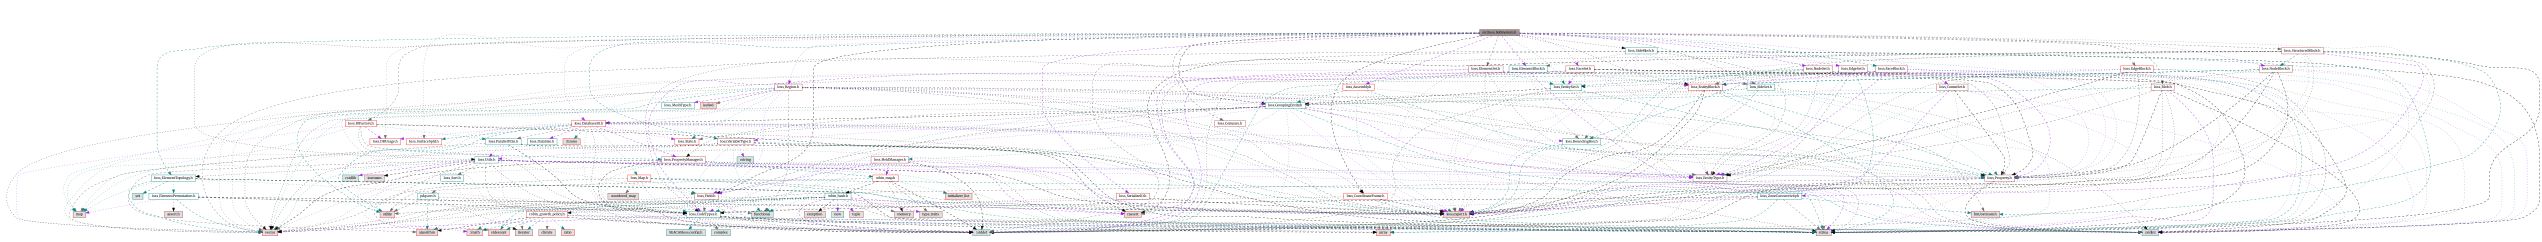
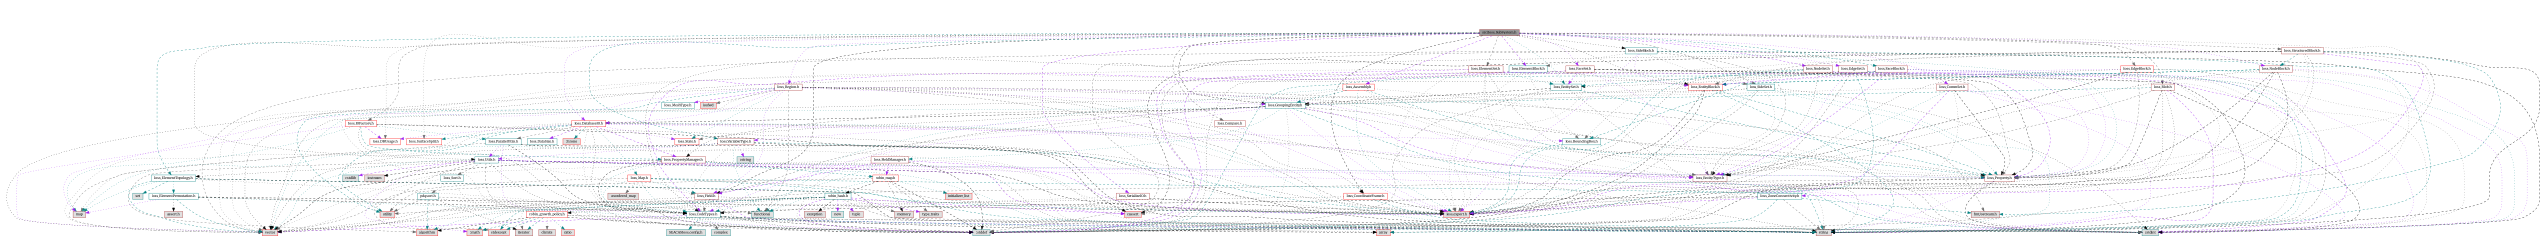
  digraph {
    fontname=Merriweather
    node [color=brown fillcolor=white fontname=Merriweather fontsize=10 shape=box style=filled]
    edge [color=gray40 fontname=Merriweather fontsize=10 labelfontname=Helvetica labelfontsize=10 style=dotted]
    n1 [fillcolor=grey60 fontcolor=black height=0.2 label="src/Ioss_SubSystem.h" width=0.4]
    n2 [color=red height=0.2 label="Ioss_Assembly.h" width=0.4]
    n3 [height=0.2 label="Ioss_Property.h" width=0.4]
    n4 [color=teal height=0.2 label="Ioss_GroupingEntity.h" width=0.4]
    n5 [color=red height=0.2 label="Ioss_DatabaseIO.h" width=0.4]
    n6 [color=red height=0.2 label="Ioss_DBUsage.h" width=0.4]
    n7 [height=0.2 label="Ioss_Field.h" width=0.4]
    n8 [color=teal height=0.2 label="Ioss_Utils.h" width=0.4]
    n9 [color=teal height=0.2 label="Ioss_ElementTopology.h" width=0.4]
    n10 [color=red height=0.2 label="Ioss_SurfaceSplit.h" width=0.4]
    n11 [height=0.2 label="Ioss_VariableType.h" width=0.4]
    n12 [height=0.2 label="Ioss_Blob.h" width=0.4]
    n13 [height=0.2 label="Ioss_CommSet.h" width=0.4]
    n14 [height=0.2 label="Ioss_Compare.h" width=0.4]
    n15 [color=red height=0.2 label="Ioss_CoordinateFrame.h" width=0.4]
    n16 [color=red height=0.2 label="Ioss_EdgeBlock.h" width=0.4]
    n17 [color=red height=0.2 label="Ioss_EntityBlock.h" width=0.4]
    n18 [height=0.2 label="Ioss_EdgeSet.h" width=0.4]
    n19 [color=teal height=0.2 label="Ioss_EntitySet.h" width=0.4]
    n20 [color=teal height=0.2 label="Ioss_ElementBlock.h" width=0.4]
    n21 [height=0.2 label="Ioss_ElementSet.h" width=0.4]
    n22 [height=0.2 label="Ioss_FaceBlock.h" width=0.4]
    n23 [height=0.2 label="Ioss_FaceSet.h" width=0.4]
    n24 [color=red height=0.2 label="Ioss_IOFactory.h" width=0.4]
    n25 [height=0.2 label="Ioss_NodeBlock.h" width=0.4]
    n26 [height=0.2 label="Ioss_NodeSet.h" width=0.4]
    n27 [height=0.2 label="Ioss_Region.h" width=0.4]
    n28 [height=0.2 label="Ioss_SerializeIO.h" width=0.4]
    n29 [color=teal height=0.2 label="Ioss_SideBlock.h" width=0.4]
    n30 [color=teal height=0.2 label="Ioss_SideSet.h" width=0.4]
    n31 [height=0.2 label="Ioss_StructuredBlock.h" width=0.4]
    n32 [color=red fillcolor="#E0E0E0" height=0.2 label="ioss_export.h" width=0.4]
    n33 [height=0.2 label="Ioss_EntityType.h" width=0.4]
    n34 [color=teal fillcolor="#E0E0E0" height=0.2 label=cstdint width=0.4]
    n35 [color=teal fillcolor="#E0E0E0" height=0.2 label=cstddef width=0.4]
    n36 [color=teal fillcolor="#E0E0E0" height=0.2 label=functional width=0.4]
    n37 [fillcolor="#E0E0E0" height=0.2 label=string width=0.4]
    n38 [color=red fillcolor="#E0E0E0" height=0.2 label=vector width=0.4]
    n39 [color=teal height=0.2 label="Ioss_CodeTypes.h" width=0.4]
    n40 [height=0.2 label="Ioss_PropertyManager.h" width=0.4]
    n41 [color=red height=0.2 label="Ioss_State.h" width=0.4]
    n42 [height=0.2 label="Ioss_FieldManager.h" width=0.4]
    n43 [color=teal height=0.2 label="Ioss_BoundingBox.h" width=0.4]
    n44 [color=teal height=0.2 label="Ioss_DataSize.h" width=0.4]
    n45 [color=red height=0.2 label="Ioss_Map.h" width=0.4]
    n46 [color=teal height=0.2 label="Ioss_ParallelUtils.h" width=0.4]
    n47 [fillcolor="#E0E0E0" height=0.2 label=map width=0.4]
    n48 [color=red fillcolor="#E0E0E0" height=0.2 label=utility width=0.4]
    n49 [color=red fillcolor="#E0E0E0" height=0.2 label=chrono width=0.4]
    n50 [color=red fillcolor="#E0E0E0" height=0.2 label=cassert width=0.4]
    n51 [color=teal height=0.2 label="Ioss_Sort.h" width=0.4]
    n52 [color=red fillcolor="#E0E0E0" height=0.2 label=algorithm width=0.4]
    n53 [color=red fillcolor="#E0E0E0" height=0.2 label=cmath width=0.4]
    n54 [color=teal fillcolor="#E0E0E0" height=0.2 label=cstdlib width=0.4]
    n55 [fillcolor="#E0E0E0" height=0.2 label=iostream width=0.4]
    n56 [color=red fillcolor="#E0E0E0" height=0.2 label=stdexcept width=0.4]
    n57 [color=teal height=0.2 label="Ioss_ElementPermutation.h" width=0.4]
    n58 [color=teal fillcolor="#E0E0E0" height=0.2 label=set width=0.4]
    n59 [color=teal fillcolor="#E0E0E0" height=0.2 label=cstring width=0.4]
    n60 [color=teal height=0.2 label="Ioss_MeshType.h" width=0.4]
    n61 [color=red fillcolor="#E0E0E0" height=0.2 label=iosfwd width=0.4]
    n62 [fillcolor="#E0E0E0" height=0.2 label="fmt/ostream.h" width=0.4]
    n63 [color=red fillcolor="#E0E0E0" height=0.2 label=array width=0.4]
    n64 [color=teal height=0.2 label="Ioss_ZoneConnectivity.h" width=0.4]
    n65 [color=teal fillcolor="#E0E0E0" height=0.2 label="SEACASIoss_config.h" width=0.4]
    n66 [color=teal fillcolor="#E0E0E0" height=0.2 label=complex width=0.4]
    n67 [color=red height=0.2 label="robin_map.h" width=0.4]
    n68 [fillcolor="#E0E0E0" height=0.2 label=unordered_map width=0.4]
    n69 [color=teal height=0.2 label="pdqsort.h" width=0.4]
    n70 [fillcolor="#E0E0E0" height=0.2 label="assert.h" width=0.4]
    n71 [fillcolor="#E0E0E0" height=0.2 label=iterator width=0.4]
    n72 [color=red fillcolor="#E0E0E0" height=0.2 label=initializer_list width=0.4]
    n73 [fillcolor="#E0E0E0" height=0.2 label=memory width=0.4]
    n74 [fillcolor="#E0E0E0" height=0.2 label=type_traits width=0.4]
    n75 [color=teal height=0.2 label="robin_hash.h" width=0.4]
    n76 [fillcolor="#E0E0E0" height=0.2 label=exception width=0.4]
    n77 [color=teal fillcolor="#E0E0E0" height=0.2 label=new width=0.4]
    n78 [fillcolor="#E0E0E0" height=0.2 label=tuple width=0.4]
    n79 [color=red height=0.2 label="robin_growth_policy.h" width=0.4]
    n80 [fillcolor="#E0E0E0" height=0.2 label=climits width=0.4]
    n81 [color=red fillcolor="#E0E0E0" height=0.2 label=ratio width=0.4]
    n1 -> n2 [color=purple style=dashed]
    n1 -> n3
    n1 -> n4 [color=black style=dashed]
    n1 -> n5 [color=purple]
    n1 -> n6
    n1 -> n7 [color=black style=dashed]
    n1 -> n8 [color=black]
    n1 -> n9 [color=teal style=dashed]
    n1 -> n10
    n1 -> n11 [color=teal style=dashed]
    n1 -> n12 [style=dashed]
    n1 -> n13 [color=purple]
    n1 -> n14 [style=dashed]
    n1 -> n15 [color=black style=dashed]
    n1 -> n16 [style=dashed]
    n1 -> n17 [color=black]
    n1 -> n18 [color=purple]
    n1 -> n19 [color=teal]
    n1 -> n20 [color=purple style=dashed]
    n1 -> n21 [style=dashed]
    n1 -> n22 [color=teal style=dashed]
    n1 -> n23 [color=purple]
    n1 -> n24 [style=dashed]
    n1 -> n25 [color=purple]
    n1 -> n26 [color=purple style=dashed]
    n1 -> n27 [color=purple]
    n1 -> n28 [color=purple style=dashed]
    n1 -> n29 [color=black]
    n1 -> n30 [style=dashed]
    n1 -> n31 [style=dashed]
    n2 -> n3 [color=teal style=dashed]
    n2 -> n4 [color=teal style=dashed]
    n2 -> n32 [color=teal]
    n2 -> n33
    n2 -> n34
    n2 -> n35
    n2 -> n36 [color=teal]
    n3 -> n32 [color=black style=dashed]
    n3 -> n34 [color=black style=dashed]
    n3 -> n37 [color=purple]
    n3 -> n38 [style=dashed]
    n4 -> n3 [color=black]
    n4 -> n5 [color=black style=dashed]
    n4 -> n7 [style=dashed]
    n4 -> n11 [color=purple]
    n4 -> n32 [color=purple]
    n4 -> n33 [color=purple style=dashed]
    n4 -> n34 [style=dashed]
    n4 -> n35
    n4 -> n37 [color=teal style=dashed]
    n4 -> n38 [color=teal]
    n4 -> n39 [color=purple]
    n4 -> n40 [color=black]
    n4 -> n41 [style=dashed]
    n4 -> n42 [color=teal]
    n5 -> n6 [color=purple]
    n5 -> n10 [color=teal style=dashed]
    n5 -> n32
    n5 -> n33 [style=dashed]
    n5 -> n34 [color=purple]
    n5 -> n35
    n5 -> n37 [color=teal]
    n5 -> n38
    n5 -> n39 [color=black]
    n5 -> n40 [color=purple style=dashed]
    n5 -> n41 [color=purple]
    n5 -> n43 [color=purple]
    n5 -> n44 [color=purple style=dashed]
    n5 -> n45 [color=teal]
    n5 -> n46 [style=dashed]
    n5 -> n47
    n5 -> n48 [color=teal style=dashed]
    n5 -> n49 [color=teal style=dashed]
    n7 -> n32 [color=black]
    n7 -> n35 [color=black]
    n7 -> n37 [color=purple style=dashed]
    n7 -> n38 [color=black]
    n7 -> n39
    n8 -> n3 [color=purple]
    n8 -> n7
    n8 -> n9 [color=black]
    n8 -> n32 [color=black style=dashed]
    n8 -> n33 [color=purple]
    n8 -> n34 [color=purple]
    n8 -> n35 [style=dashed]
    n8 -> n37 [color=teal]
    n8 -> n38 [color=teal]
    n8 -> n39 [color=black]
    n8 -> n50 [color=purple style=dashed]
    n8 -> n51 [style=dashed]
    n8 -> n52 [style=dashed]
    n8 -> n53 [color=purple]
    n8 -> n54 [color=purple style=dashed]
    n8 -> n55 [color=black style=dashed]
    n8 -> n56 [style=dashed]
    n9 -> n32 [color=teal style=dashed]
    n9 -> n37 [color=black style=dashed]
    n9 -> n38 [color=teal style=dashed]
    n9 -> n39
    n9 -> n47 [color=teal]
    n9 -> n57 [color=teal]
    n9 -> n58 [color=teal style=dashed]
    n11 -> n8 [color=purple]
    n11 -> n32 [color=teal style=dashed]
    n11 -> n36 [color=teal]
    n11 -> n37 [color=black style=dashed]
    n11 -> n38 [color=black]
    n11 -> n39
    n11 -> n47 [color=teal]
    n11 -> n59 [color=purple]
    n12 -> n3 [color=black style=dashed]
    n12 -> n4 [color=teal style=dashed]
    n12 -> n32 [color=black]
    n12 -> n33 [style=dashed]
    n12 -> n34 [color=black style=dashed]
    n12 -> n35 [color=black]
    n12 -> n37 [color=purple style=dashed]
    n13 -> n3 [color=black style=dashed]
    n13 -> n4
    n13 -> n32 [color=purple style=dashed]
    n13 -> n33 [color=teal]
    n13 -> n34 [color=purple]
    n13 -> n35
    n13 -> n37 [color=purple]
    n14 -> n32 [color=purple]
    n15 -> n32 [color=black style=dashed]
    n15 -> n34 [color=teal style=dashed]
    n15 -> n38 [color=black]
    n16 -> n3 [style=dashed]
    n16 -> n17 [color=purple]
    n16 -> n32 [color=black]
    n16 -> n33 [color=black style=dashed]
    n16 -> n34 [color=teal]
    n16 -> n35
    n16 -> n37 [style=dashed]
    n17 -> n3 [color=teal style=dashed]
    n17 -> n4 [color=black]
    n17 -> n32 [color=black style=dashed]
    n17 -> n35 [color=black style=dashed]
    n17 -> n37 [color=teal style=dashed]
    n18 -> n3 [color=purple]
    n18 -> n19 [color=black]
    n18 -> n32 [style=dashed]
    n18 -> n33 [color=purple]
    n18 -> n34
    n18 -> n35 [color=teal style=dashed]
    n18 -> n37 [color=teal style=dashed]
    n18 -> n38 [color=black]
    n19 -> n3 [color=teal style=dashed]
    n19 -> n4 [color=black style=dashed]
    n19 -> n32
    n19 -> n35 [style=dashed]
    n19 -> n37 [color=black]
    n20 -> n3 [style=dashed]
    n20 -> n17 [color=black]
    n20 -> n32
-   n20 -> n37 [color=purple style=dashed]
    n20 -> n39 [color=purple style=dashed]
    n20 -> n43
    n20 -> n50 [style=dashed]
    n21 -> n3 [color=black]
    n21 -> n19 [color=teal]
    n21 -> n32
    n21 -> n33
-   n21 -> n34 [color=black style=dashed]
+   n21 -> n34 [color=purple style=dashed]
    n21 -> n35 [color=purple style=dashed]
    n21 -> n37
    n21 -> n38
    n22 -> n3 [color=purple]
    n22 -> n17 [color=purple style=dashed]
    n22 -> n32 [color=black]
    n22 -> n33 [color=purple style=dashed]
    n22 -> n34 [color=purple]
    n22 -> n35 [color=teal style=dashed]
    n22 -> n37 [color=teal]
    n23 -> n3 [color=black style=dashed]
    n23 -> n19 [color=purple style=dashed]
    n23 -> n32
    n23 -> n33 [color=purple]
    n23 -> n34
    n23 -> n35 [color=purple style=dashed]
    n23 -> n37 [color=black style=dashed]
    n23 -> n38
    n24 -> n6 [color=purple style=dashed]
    n24 -> n32 [color=black]
    n24 -> n37 [color=black style=dashed]
    n24 -> n38 [color=purple]
    n24 -> n39 [color=black]
    n24 -> n40 [color=teal style=dashed]
    n24 -> n46 [color=teal]
    n24 -> n47 [color=teal]
    n25 -> n3 [color=black style=dashed]
    n25 -> n17 [color=teal style=dashed]
    n25 -> n32 [color=black style=dashed]
    n25 -> n33 [color=black]
    n25 -> n34 [color=purple]
    n25 -> n35 [color=black style=dashed]
    n25 -> n37
    n25 -> n43 [color=teal style=dashed]
    n26 -> n3 [color=purple style=dashed]
    n26 -> n19 [color=teal style=dashed]
    n26 -> n32 [color=teal style=dashed]
    n26 -> n33 [color=black]
    n26 -> n34 [color=purple]
    n26 -> n35 [color=black]
    n26 -> n37
    n27 -> n3
    n27 -> n4 [color=purple]
    n27 -> n5 [color=purple]
    n27 -> n7 [color=purple]
    n27 -> n15 [color=black]
    n27 -> n32 [style=dashed]
    n27 -> n33 [color=purple]
    n27 -> n34 [color=black]
    n27 -> n35
    n27 -> n36 [style=dashed]
    n27 -> n37 [color=black]
    n27 -> n38 [color=black]
    n27 -> n41 [color=teal]
-   n27 -> n47 [color=teal]
+   n27 -> n47 [color=purple]
    n27 -> n48 [color=teal style=dashed]
    n27 -> n60 [color=purple style=dashed]
    n27 -> n61 [style=dashed]
    n27 -> n62 [style=dashed]
    n28 -> n32 [color=black style=dashed]
    n28 -> n39
    n29 -> n3 [color=teal]
    n29 -> n17 [color=purple]
    n29 -> n20
    n29 -> n30
    n29 -> n32 [color=purple]
    n29 -> n33 [style=dashed]
    n29 -> n34 [color=black style=dashed]
    n29 -> n35 [style=dashed]
    n29 -> n37 [color=teal style=dashed]
    n29 -> n38 [style=dashed]
    n30 -> n3 [color=teal]
    n30 -> n4
    n30 -> n32 [color=teal]
    n30 -> n33
    n30 -> n34 [color=black]
    n30 -> n35 [style=dashed]
    n30 -> n37 [color=teal]
    n30 -> n38 [color=black]
    n31 -> n3
    n31 -> n17 [style=dashed]
    n31 -> n25 [color=teal style=dashed]
    n31 -> n32 [color=black]
    n31 -> n37 [color=black style=dashed]
    n31 -> n39 [color=black]
    n31 -> n43
    n31 -> n50 [color=black style=dashed]
    n31 -> n62 [color=teal style=dashed]
    n31 -> n63 [style=dashed]
    n31 -> n64 [color=purple style=dashed]
    n39 -> n34 [color=black]
    n39 -> n35 [color=black style=dashed]
    n39 -> n37 [color=teal style=dashed]
    n39 -> n38 [color=purple style=dashed]
    n39 -> n63 [color=black style=dashed]
    n39 -> n65 [color=teal style=dashed]
    n39 -> n66
    n40 -> n3 [color=teal]
    n40 -> n32
    n40 -> n35 [color=black style=dashed]
    n40 -> n37 [color=black]
    n40 -> n38 [color=black style=dashed]
    n40 -> n39 [color=teal]
    n40 -> n67 [color=teal style=dashed]
    n42 -> n7 [color=purple style=dashed]
    n42 -> n32 [color=purple style=dashed]
    n42 -> n35 [color=black style=dashed]
    n42 -> n37
    n42 -> n38
    n42 -> n39 [color=teal]
    n42 -> n67 [color=purple style=dashed]
    n43 -> n32 [color=teal style=dashed]
    n45 -> n7 [color=teal]
    n45 -> n32 [style=dashed]
    n45 -> n34 [color=teal style=dashed]
    n45 -> n35 [color=teal]
    n45 -> n37 [color=teal style=dashed]
    n45 -> n38 [style=dashed]
    n45 -> n39 [color=teal]
    n45 -> n68
    n46 -> n8 [color=purple]
    n46 -> n32
    n46 -> n35 [color=purple]
    n46 -> n37
    n46 -> n38 [style=dashed]
    n46 -> n39 [color=black style=dashed]
    n46 -> n50 [color=black style=dashed]
    n51 -> n35
    n51 -> n38
    n51 -> n69
    n57 -> n32 [color=black style=dashed]
    n57 -> n37 [color=teal]
    n57 -> n38 [color=teal style=dashed]
    n57 -> n39 [color=black style=dashed]
    n57 -> n47 [color=purple]
    n57 -> n70 [color=black]
    n64 -> n32 [color=purple style=dashed]
    n64 -> n37 [style=dashed]
    n64 -> n39 [color=black style=dashed]
    n64 -> n50
    n64 -> n62 [color=teal style=dashed]
    n64 -> n63 [color=teal style=dashed]
    n67 -> n35 [color=black style=dashed]
    n67 -> n36 [color=teal]
    n67 -> n48 [style=dashed]
    n67 -> n72 [color=teal]
    n67 -> n73 [color=black]
    n67 -> n74 [style=dashed]
    n67 -> n75 [color=black style=dashed]
    n69 -> n35 [color=black]
    n69 -> n36 [style=dashed]
    n69 -> n48 [style=dashed]
    n69 -> n52 [color=teal style=dashed]
    n69 -> n71 [color=black]
    n75 -> n34 [style=dashed]
    n75 -> n35 [color=purple style=dashed]
    n75 -> n38 [color=black]
    n75 -> n48 [style=dashed]
    n75 -> n50 [color=purple style=dashed]
    n75 -> n52 [color=teal]
    n75 -> n53 [color=teal]
    n75 -> n56 [color=teal style=dashed]
    n75 -> n71
    n75 -> n73
    n75 -> n74 [color=purple style=dashed]
    n75 -> n76 [color=black style=dashed]
    n75 -> n77 [color=purple style=dashed]
    n75 -> n78 [color=purple]
    n75 -> n79 [color=black]
    n79 -> n34 [style=dashed]
    n79 -> n35 [color=black style=dashed]
    n79 -> n52 [color=black style=dashed]
    n79 -> n53 [color=teal style=dashed]
    n79 -> n56 [color=teal style=dashed]
    n79 -> n63 [color=black]
    n79 -> n71 [color=teal style=dashed]
    n79 -> n80
    n79 -> n81 [color=teal]
  }
